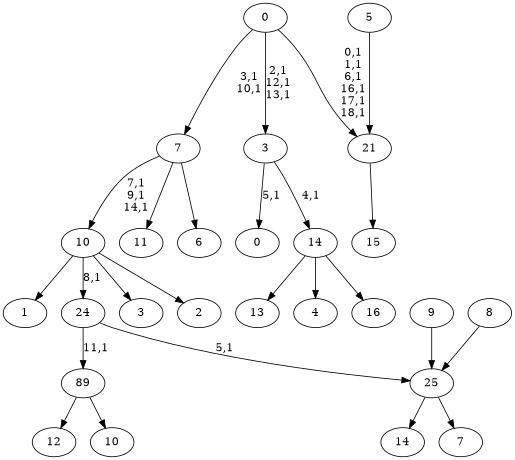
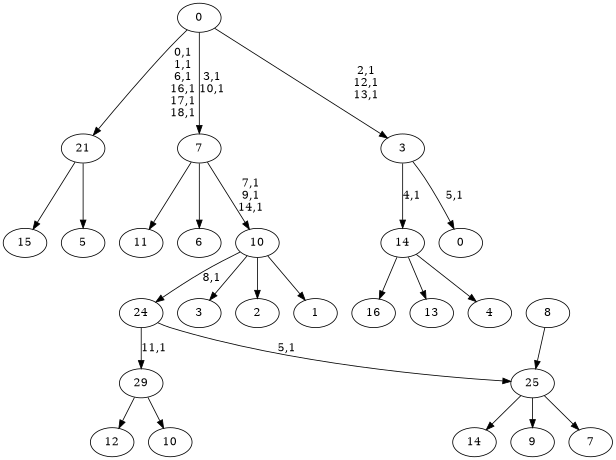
  digraph {
    n1 [label=16]
    n2 [label=15]
    n3 [label=14]
    n4 [label=13]
    n5 [label=12]
    n6 [label=11]
    n7 [label=10]
-   29 [label=89]
+   29
    n9 [label=9]
    n10 [label=8]
    25
    n12 [label=7]
    24
    n14 [label=6]
    n15 [label=5]
    21
    n17 [label=4]
    14
    n19 [label=3]
    n20 [label=2]
    n21 [label=1]
    10
    7
    n24 [label=0]
    3
    0
    29 -> n5
    29 -> n7
    n10 -> 25
    25 -> n3
-   n9 -> 25
+   25 -> n9
    25 -> n12
    24 -> 29 [label="11,1"]
    24 -> 25 [label="5,1"]
    21 -> n2
-   n15 -> 21
+   21 -> n15
    14 -> n1
    14 -> n4
    14 -> n17
    10 -> 24 [label="8,1"]
    10 -> n19
    10 -> n20
    10 -> n21
    7 -> n6
    7 -> n14
    7 -> 10 [label="7,1\n9,1\n14,1"]
    3 -> 14 [label="4,1"]
    3 -> n24 [label="5,1"]
    0 -> 21 [label="0,1\n1,1\n6,1\n16,1\n17,1\n18,1"]
    0 -> 7 [label="3,1\n10,1"]
    0 -> 3 [label="2,1\n12,1\n13,1"]
  }
